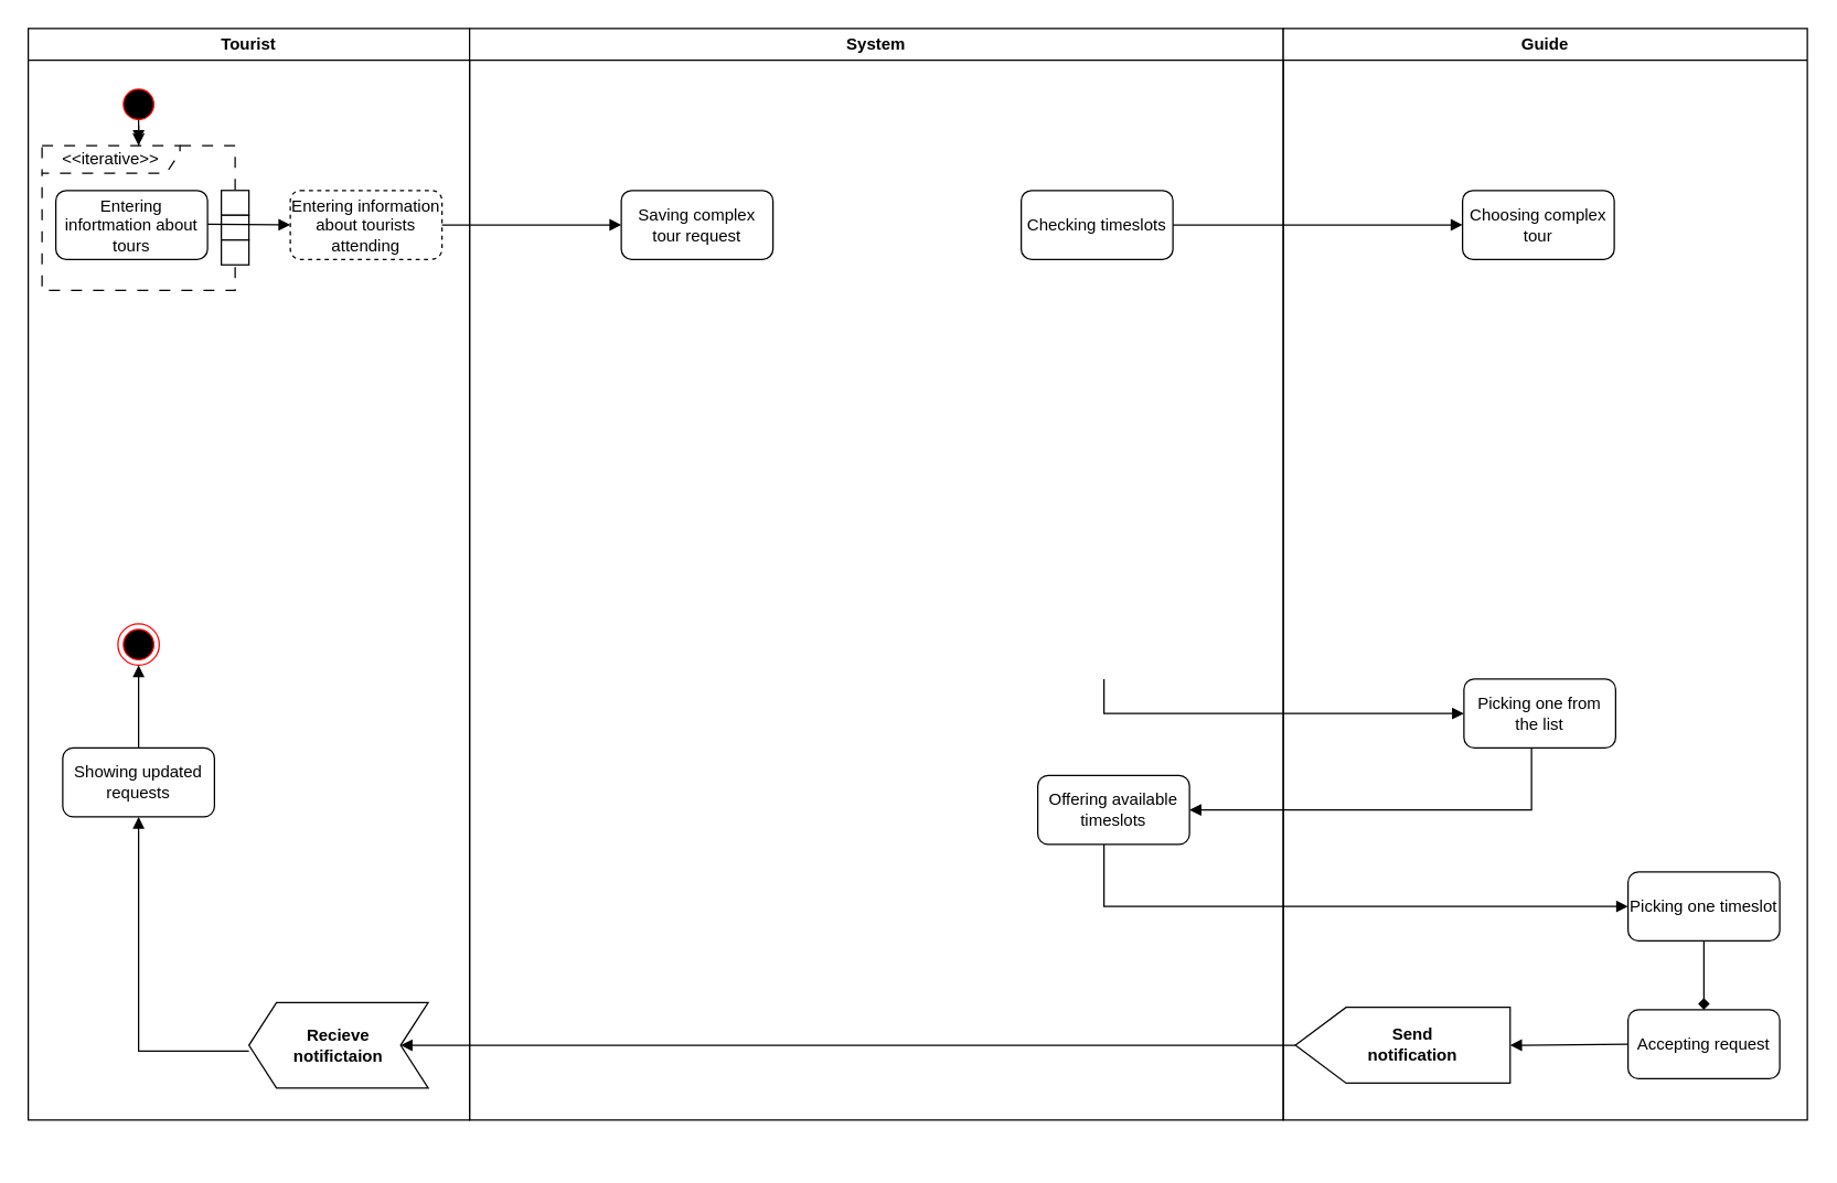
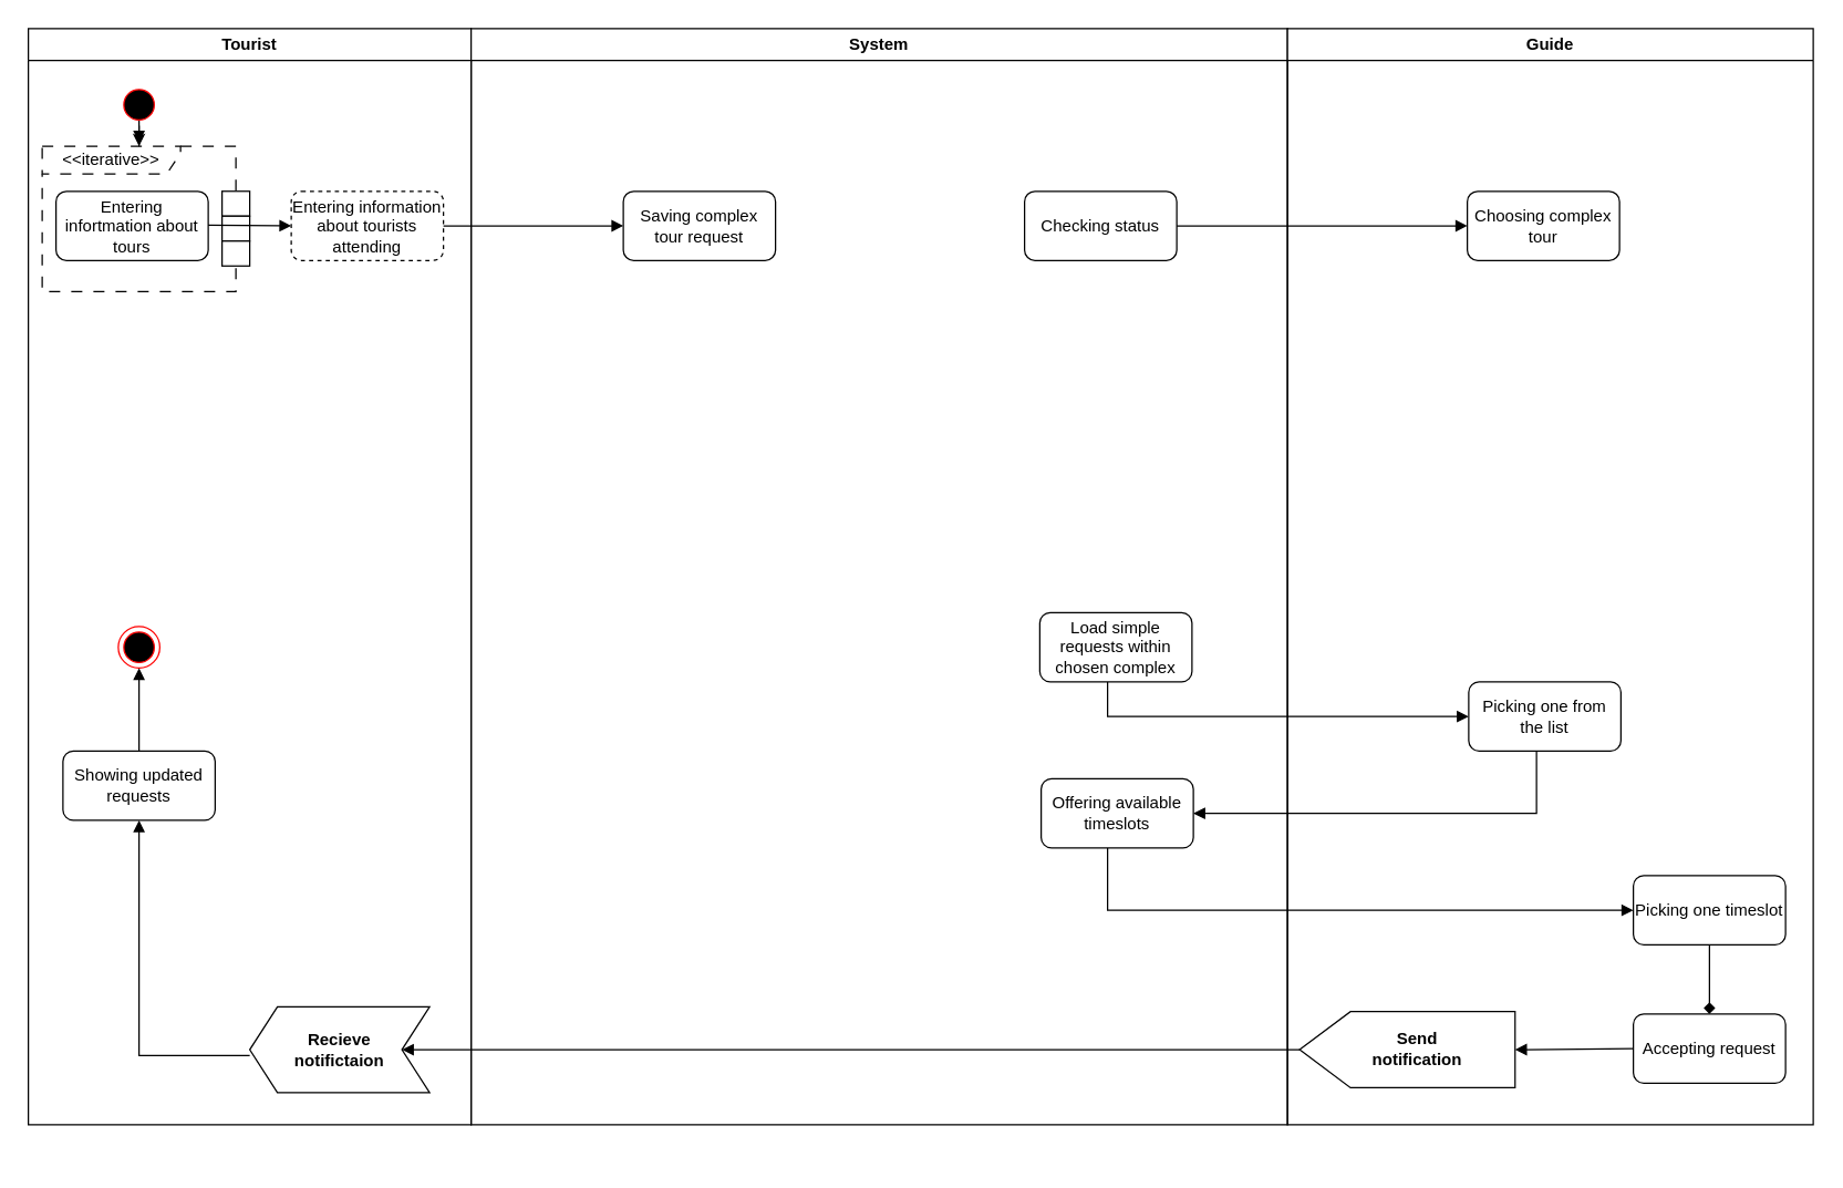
  <mxCell id="0" />
  <mxCell id="1" parent="0" />
  <mxCell id="2" value="Tourist" style="swimlane;whiteSpace=wrap" parent="1" vertex="1"><mxGeometry x="20" y="20" width="320" height="792" as="geometry" /></mxCell>
  <mxCell id="3" value="" style="edgeStyle=orthogonalEdgeStyle;rounded=0;orthogonalLoop=1;jettySize=auto;html=1;" parent="2" source="4" target="5" edge="1"><mxGeometry relative="1" as="geometry" /></mxCell>
  <mxCell id="4" value="" style="ellipse;shape=startState;fillColor=#000000;strokeColor=#ff0000;" parent="2" vertex="1"><mxGeometry x="65" y="40" width="30" height="30" as="geometry" /></mxCell>
  <mxCell id="5" value="&amp;lt;&amp;lt;iterative&amp;gt;&amp;gt;" style="shape=umlFrame;whiteSpace=wrap;html=1;pointerEvents=0;dashed=1;width=100;height=20;dashPattern=8 8;" parent="2" vertex="1"><mxGeometry x="10" y="85" width="140" height="105" as="geometry" /></mxCell>
  <mxCell id="6" value="Entering infortmation about tours" style="html=1;whiteSpace=wrap;rounded=1;" parent="2" vertex="1"><mxGeometry x="20" y="117.5" width="110" height="50" as="geometry" /></mxCell>
  <mxCell id="7" value="" style="html=1;verticalAlign=bottom;endArrow=block;curved=0;rounded=0;entryX=0.5;entryY=-0.026;entryDx=0;entryDy=0;entryPerimeter=0;exitX=0.5;exitY=1;exitDx=0;exitDy=0;" parent="2" source="4" target="5" edge="1"><mxGeometry width="80" relative="1" as="geometry"><mxPoint x="150" y="57.5" as="sourcePoint" /><mxPoint x="140" y="167.5" as="targetPoint" /></mxGeometry></mxCell>
  <mxCell id="8" value="Entering information about tourists attending" style="html=1;whiteSpace=wrap;rounded=1;dashed=1;" parent="2" vertex="1"><mxGeometry x="190" y="117.5" width="110" height="50" as="geometry" /></mxCell>
  <mxCell id="9" value="" style="shape=step;perimeter=stepPerimeter;whiteSpace=wrap;html=1;fixedSize=1;size=20;rotation=-180;" parent="2" vertex="1"><mxGeometry x="160" y="706.78" width="130" height="62" as="geometry" /></mxCell>
  <mxCell id="10" value="Recieve notifictaion" style="text;align=center;fontStyle=1;verticalAlign=middle;spacingLeft=3;spacingRight=3;strokeColor=none;rotatable=0;points=[[0,0.5],[1,0.5]];portConstraint=eastwest;html=1;whiteSpace=wrap;" parent="2" vertex="1"><mxGeometry x="185" y="725" width="80" height="26" as="geometry" /></mxCell>
  <mxCell id="11" value="Showing updated requests" style="html=1;whiteSpace=wrap;rounded=1;" parent="2" vertex="1"><mxGeometry x="25" y="522" width="110" height="50" as="geometry" /></mxCell>
  <mxCell id="12" value="" style="html=1;verticalAlign=bottom;endArrow=block;curved=0;rounded=0;entryX=0.5;entryY=1;entryDx=0;entryDy=0;" parent="2" target="11" edge="1"><mxGeometry width="80" relative="1" as="geometry"><mxPoint x="160" y="742" as="sourcePoint" /><mxPoint x="240" y="742" as="targetPoint" /><Array as="points"><mxPoint x="80" y="742" /></Array></mxGeometry></mxCell>
  <mxCell id="13" value="" style="ellipse;html=1;shape=endState;fillColor=#000000;strokeColor=#ff0000;" parent="2" vertex="1"><mxGeometry x="65" y="432" width="30" height="30" as="geometry" /></mxCell>
  <mxCell id="14" value="" style="html=1;verticalAlign=bottom;endArrow=block;curved=0;rounded=0;entryX=0.5;entryY=1;entryDx=0;entryDy=0;" parent="2" target="13" edge="1"><mxGeometry width="80" relative="1" as="geometry"><mxPoint x="80" y="522" as="sourcePoint" /><mxPoint x="160" y="522" as="targetPoint" /></mxGeometry></mxCell>
  <mxCell id="15" value="" style="rounded=0;whiteSpace=wrap;html=1;" parent="2" vertex="1"><mxGeometry x="140" y="117.5" width="20" height="18" as="geometry" /></mxCell>
  <mxCell id="16" value="" style="rounded=0;whiteSpace=wrap;html=1;" parent="2" vertex="1"><mxGeometry x="140" y="135.5" width="20" height="18" as="geometry" /></mxCell>
  <mxCell id="17" value="" style="rounded=0;whiteSpace=wrap;html=1;" parent="2" vertex="1"><mxGeometry x="140" y="153.5" width="20" height="18" as="geometry" /></mxCell>
  <mxCell id="18" value="" style="html=1;verticalAlign=bottom;endArrow=block;curved=0;rounded=0;entryX=0;entryY=0.5;entryDx=0;entryDy=0;" parent="2" target="8" edge="1"><mxGeometry width="80" relative="1" as="geometry"><mxPoint x="130" y="142" as="sourcePoint" /><mxPoint x="210" y="142" as="targetPoint" /></mxGeometry></mxCell>
  <mxCell id="19" value="System" style="swimlane;whiteSpace=wrap" parent="1" vertex="1"><mxGeometry x="340" y="20" width="590" height="792" as="geometry" /></mxCell>
+ <mxCell id="20" value="Load simple requests within chosen complex" style="html=1;whiteSpace=wrap;rounded=1;" parent="19" vertex="1"><mxGeometry x="411" y="422" width="110" height="50" as="geometry" /></mxCell>
  <mxCell id="21" value="" style="html=1;verticalAlign=bottom;endArrow=block;curved=0;rounded=0;entryX=0;entryY=0.5;entryDx=0;entryDy=0;" parent="19" target="28" edge="1"><mxGeometry width="80" relative="1" as="geometry"><mxPoint x="460" y="472" as="sourcePoint" /><mxPoint x="540" y="472" as="targetPoint" /><Array as="points"><mxPoint x="460" y="497" /></Array></mxGeometry></mxCell>
  <mxCell id="22" value="Offering available timeslots" style="html=1;whiteSpace=wrap;rounded=1;" parent="19" vertex="1"><mxGeometry x="412" y="542" width="110" height="50" as="geometry" /></mxCell>
  <mxCell id="23" value="" style="html=1;verticalAlign=bottom;endArrow=block;curved=0;rounded=0;entryX=0;entryY=0.5;entryDx=0;entryDy=0;" parent="19" target="30" edge="1"><mxGeometry width="80" relative="1" as="geometry"><mxPoint x="460" y="592" as="sourcePoint" /><mxPoint x="540" y="592" as="targetPoint" /><Array as="points"><mxPoint x="460" y="637" /></Array></mxGeometry></mxCell>
- <mxCell id="24" value="Checking timeslots" style="html=1;whiteSpace=wrap;rounded=1;" vertex="1" parent="19"><mxGeometry x="400" y="117.5" width="110" height="50" as="geometry" /></mxCell>
+ <mxCell id="24" value="Checking status" style="html=1;whiteSpace=wrap;rounded=1;" vertex="1" parent="19"><mxGeometry x="400" y="117.5" width="110" height="50" as="geometry" /></mxCell>
  <mxCell id="25" value="Saving complex tour request" style="html=1;whiteSpace=wrap;rounded=1;" parent="19" vertex="1"><mxGeometry x="110" y="117.5" width="110" height="50" as="geometry" /></mxCell>
  <mxCell id="26" value="Guide" style="swimlane;whiteSpace=wrap" parent="1" vertex="1"><mxGeometry x="930" y="20" width="380" height="792" as="geometry" /></mxCell>
  <mxCell id="27" value="Choosing complex tour" style="html=1;whiteSpace=wrap;rounded=1;" parent="26" vertex="1"><mxGeometry x="130" y="117.5" width="110" height="50" as="geometry" /></mxCell>
  <mxCell id="28" value="Picking one from the list" style="html=1;whiteSpace=wrap;rounded=1;" parent="26" vertex="1"><mxGeometry x="131" y="472" width="110" height="50" as="geometry" /></mxCell>
  <mxCell id="29" value="" style="html=1;verticalAlign=bottom;endArrow=block;curved=0;rounded=0;entryX=1;entryY=0.5;entryDx=0;entryDy=0;" parent="26" target="22" edge="1"><mxGeometry width="80" relative="1" as="geometry"><mxPoint x="180" y="522" as="sourcePoint" /><mxPoint x="260" y="522" as="targetPoint" /><Array as="points"><mxPoint x="180" y="567" /></Array></mxGeometry></mxCell>
  <mxCell id="30" value="Picking one timeslot" style="html=1;whiteSpace=wrap;rounded=1;" parent="26" vertex="1"><mxGeometry x="250" y="612" width="110" height="50" as="geometry" /></mxCell>
  <mxCell id="31" value="Accepting request" style="html=1;whiteSpace=wrap;rounded=1;" parent="26" vertex="1"><mxGeometry x="250" y="712" width="110" height="50" as="geometry" /></mxCell>
  <mxCell id="32" value="" style="html=1;verticalAlign=bottom;endArrow=diamond;curved=0;rounded=0;entryX=0.5;entryY=0;entryDx=0;entryDy=0;exitX=0.5;exitY=1;exitDx=0;exitDy=0;" parent="26" source="30" target="31" edge="1"><mxGeometry width="80" relative="1" as="geometry"><mxPoint x="300" y="662" as="sourcePoint" /><mxPoint x="380" y="662" as="targetPoint" /></mxGeometry></mxCell>
  <mxCell id="33" value="" style="shape=offPageConnector;whiteSpace=wrap;html=1;rotation=90;size=0.236;" parent="26" vertex="1"><mxGeometry x="59.15" y="659.92" width="55" height="155.72" as="geometry" /></mxCell>
  <mxCell id="34" value="" style="html=1;verticalAlign=bottom;endArrow=block;curved=0;rounded=0;entryX=0.5;entryY=0;entryDx=0;entryDy=0;exitX=0;exitY=0.5;exitDx=0;exitDy=0;" parent="26" source="31" target="33" edge="1"><mxGeometry width="80" relative="1" as="geometry"><mxPoint x="250" y="732" as="sourcePoint" /><mxPoint x="330" y="732" as="targetPoint" /></mxGeometry></mxCell>
  <mxCell id="35" value="Send notification" style="text;align=center;fontStyle=1;verticalAlign=middle;spacingLeft=3;spacingRight=3;strokeColor=none;rotatable=0;points=[[0,0.5],[1,0.5]];portConstraint=eastwest;html=1;whiteSpace=wrap;" parent="26" vertex="1"><mxGeometry x="59.15" y="724" width="70" height="26" as="geometry" /></mxCell>
  <mxCell id="36" value="" style="html=1;verticalAlign=bottom;endArrow=block;curved=0;rounded=0;exitX=1;exitY=0.5;exitDx=0;exitDy=0;entryX=0;entryY=0.5;entryDx=0;entryDy=0;" parent="1" source="8" target="25" edge="1"><mxGeometry width="80" relative="1" as="geometry"><mxPoint x="430" y="312" as="sourcePoint" /><mxPoint x="510" y="312" as="targetPoint" /></mxGeometry></mxCell>
  <mxCell id="37" value="" style="html=1;verticalAlign=bottom;endArrow=block;curved=0;rounded=0;entryX=0;entryY=0.5;entryDx=0;entryDy=0;exitX=0.5;exitY=1;exitDx=0;exitDy=0;" parent="1" source="33" target="9" edge="1"><mxGeometry width="80" relative="1" as="geometry"><mxPoint x="940" y="762" as="sourcePoint" /><mxPoint x="1020" y="762" as="targetPoint" /></mxGeometry></mxCell>
  <mxCell id="38" value="" style="html=1;verticalAlign=bottom;endArrow=block;curved=0;rounded=0;exitX=1;exitY=0.5;exitDx=0;exitDy=0;" parent="1" target="27" edge="1" source="24"><mxGeometry width="80" relative="1" as="geometry"><mxPoint x="830" y="162" as="sourcePoint" /><mxPoint x="1050" y="162" as="targetPoint" /></mxGeometry></mxCell>
